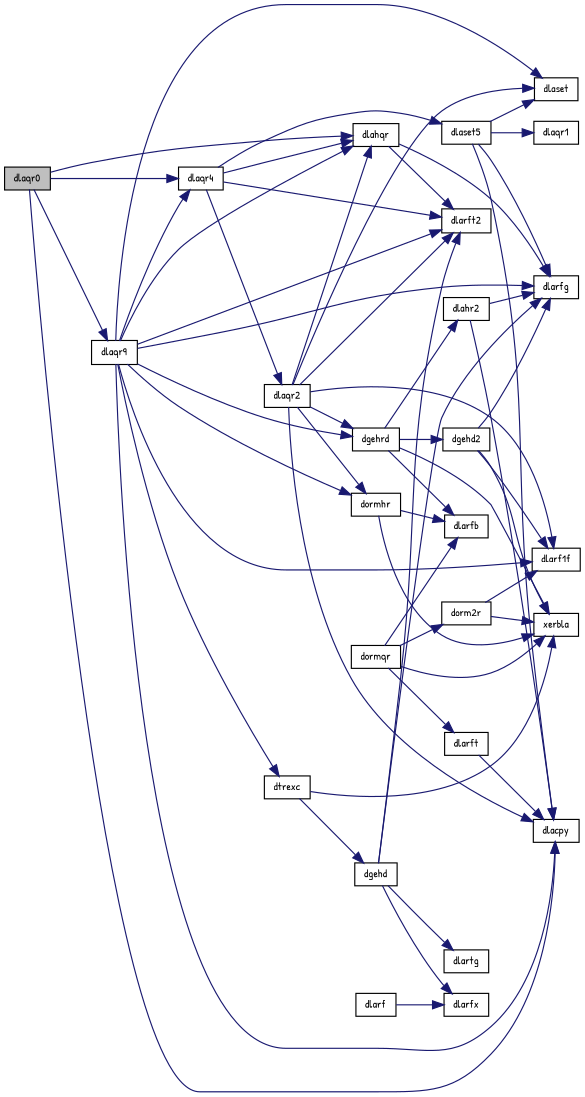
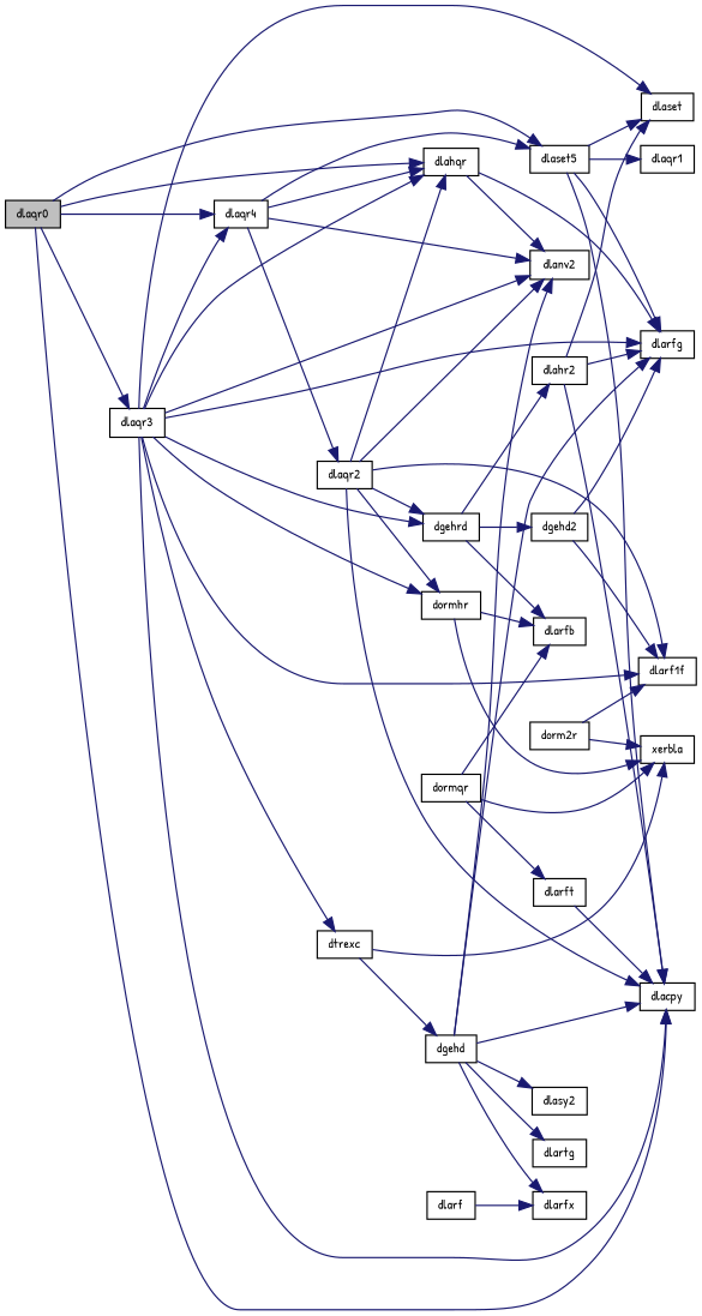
  digraph {
    fontname="Patrick Hand"
    rankdir=LR
    node [color=black fillcolor=white fontname="Patrick Hand" fontsize=10 shape=record style=filled]
    edge [color=midnightblue fontname="Patrick Hand" fontsize=10 labelfontname=Helvetica labelfontsize=10 style=solid]
    n1 [fillcolor=grey75 fontcolor=black height=0.2 label=dlaqr0 width=0.4]
    n2 [height=0.2 label=dlacpy width=0.4]
    n3 [height=0.2 label=dlahqr width=0.4]
-   n4 [height=0.2 label=dlaqr9 width=0.4]
+   n4 [height=0.2 label=dlaqr3 width=0.4]
    n5 [height=0.2 label=dlaqr4 width=0.4]
    n6 [height=0.2 label=dlaset5 width=0.4]
-   n7 [height=0.2 label=dlarft2 width=0.4]
+   n7 [height=0.2 label=dlanv2 width=0.4]
    n8 [height=0.2 label=dlarfg width=0.4]
    n9 [height=0.2 label=dgehrd width=0.4]
    n10 [height=0.2 label=dlarf1f width=0.4]
    n11 [height=0.2 label=dlaset width=0.4]
    n12 [height=0.2 label=dormhr width=0.4]
    n13 [height=0.2 label=dtrexc width=0.4]
    n14 [height=0.2 label=dlaqr2 width=0.4]
    n15 [height=0.2 label=dlaqr1 width=0.4]
    n16 [height=0.2 label=dgehd2 width=0.4]
    n17 [height=0.2 label=xerbla width=0.4]
    n18 [height=0.2 label=dlahr2 width=0.4]
    n19 [height=0.2 label=dlarfb width=0.4]
    n20 [height=0.2 label=dgehd width=0.4]
    n21 [height=0.2 label=dormqr width=0.4]
    n22 [height=0.2 label=dlarft width=0.4]
    n23 [height=0.2 label=dorm2r width=0.4]
    n24 [height=0.2 label=dlarfx width=0.4]
    n25 [height=0.2 label=dlartg width=0.4]
+   n26 [height=0.2 label=dlasy2 width=0.4]
    n27 [height=0.2 label=dlarf width=0.4]
    n1 -> n2
    n1 -> n3
    n1 -> n4
    n1 -> n5
+   n1 -> n6
    n3 -> n7
    n3 -> n8
    n4 -> n2
    n4 -> n3
    n4 -> n5
    n4 -> n7
    n4 -> n8
    n4 -> n9
    n4 -> n10
    n4 -> n11
    n4 -> n12
    n4 -> n13
    n5 -> n3
    n5 -> n6
    n5 -> n7
    n5 -> n14
    n6 -> n2
    n6 -> n8
    n6 -> n11
    n6 -> n15
    n9 -> n16
-   n9 -> n17
    n9 -> n18
    n9 -> n19
    n12 -> n17
    n12 -> n19
    n13 -> n17
    n13 -> n20
    n14 -> n2
    n14 -> n3
    n14 -> n7
    n14 -> n9
    n14 -> n10
-   n14 -> n11
+   n18 -> n11
    n14 -> n12
    n16 -> n8
    n16 -> n10
-   n16 -> n17
    n18 -> n2
    n18 -> n8
+   n20 -> n2
    n20 -> n7
    n20 -> n8
    n20 -> n24
    n20 -> n25
+   n20 -> n26
    n21 -> n17
    n21 -> n19
    n21 -> n22
-   n21 -> n23
    n22 -> n2
    n23 -> n10
    n23 -> n17
    n27 -> n24
  }
